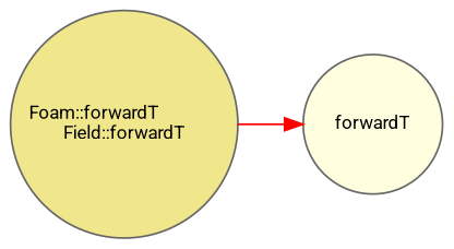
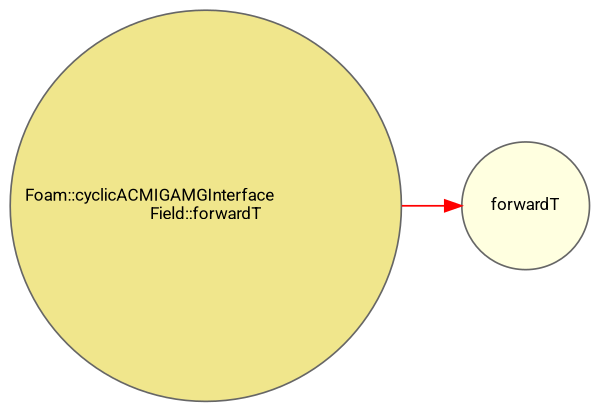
  digraph {
    rankdir=RL
    fontname=Roboto
    node [fontname=Roboto fontsize=10 shape=circle style=filled]
    n1 [color=gray40 fillcolor=lightyellow fontcolor=black height=0.2 label=forwardT width=0.4]
-   n2 [color=grey40 fillcolor=khaki height=0.2 label="Foam::forwardT\lField::forwardT" width=0.4]
+   n2 [color=grey40 fillcolor=khaki height=0.2 label="Foam::cyclicACMIGAMGInterface\lField::forwardT" width=0.4]
    n1 -> n2 [color=red dir=back fontname=Roboto fontsize=10 labelfontname=Helvetica labelfontsize=10 style=solid]
  }
